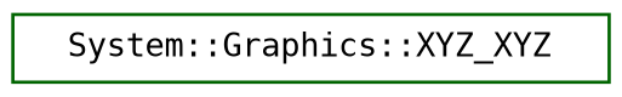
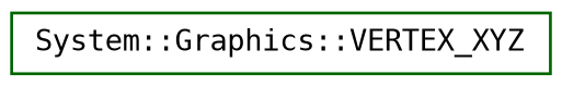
  digraph {
    rankdir=LR
    fontname="DejaVu Sans Mono"
-   n1 [color=darkgreen fillcolor=white fontname="DejaVu Sans Mono" fontsize=10 height=0.2 label="System::Graphics::XYZ_XYZ" shape=record style=filled width=0.4]
+   n1 [color=darkgreen fillcolor=white fontname="DejaVu Sans Mono" fontsize=10 height=0.2 label="System::Graphics::VERTEX_XYZ" shape=record style=filled width=0.4]
  }
